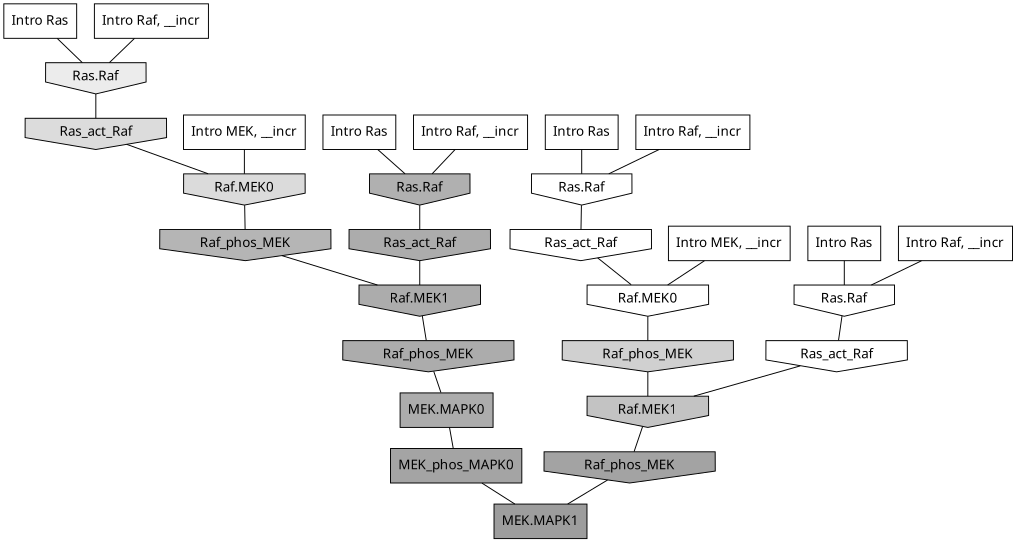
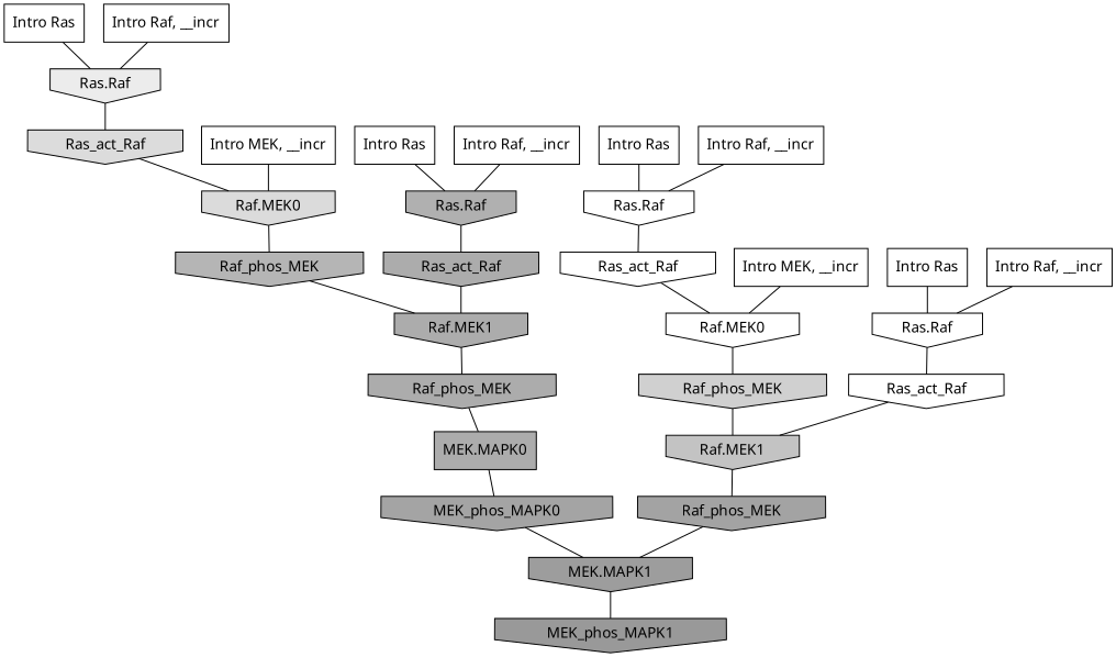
  digraph {
    rankdir=TB
    ranksep=0.30
    node [fillcolor="0.000 0.000 1.000" fontname="CMU Serif" shape=invhouse style=filled]
    edge [color="0.000 0.000 0.000" dir=none fontname="CMU Serif"]
    n1 [label="Intro Ras" shape=rectangle]
    n2 [fillcolor="0.000 0.000 0.690" label="Ras.Raf"]
    n3 [fillcolor="0.000 0.000 0.674" label=Ras_act_Raf]
    n4 [label="Intro Ras" shape=rectangle]
    n5 [fillcolor="0.000 0.000 0.924" label="Ras.Raf"]
    n6 [fillcolor="0.000 0.000 0.861" label=Ras_act_Raf]
    n7 [label="Intro Ras" shape=rectangle]
    n8 [label="Ras.Raf"]
    n9 [label=Ras_act_Raf]
    n10 [label="Intro Ras" shape=rectangle]
    n11 [fillcolor="0.000 0.000 0.999" label="Ras.Raf"]
    n12 [fillcolor="0.000 0.000 0.999" label=Ras_act_Raf]
    n13 [label="Intro Raf, __incr" shape=rectangle]
    n14 [label="Intro Raf, __incr" shape=rectangle]
    n15 [label="Intro Raf, __incr" shape=rectangle]
    n16 [label="Intro Raf, __incr" shape=rectangle]
    n17 [label="Intro MEK, __incr" shape=rectangle]
    n18 [fillcolor="0.000 0.000 0.999" label="Raf.MEK0"]
    n19 [fillcolor="0.000 0.000 0.813" label=Raf_phos_MEK]
    n20 [label="Intro MEK, __incr" shape=rectangle]
    n21 [fillcolor="0.000 0.000 0.857" label="Raf.MEK0"]
    n22 [fillcolor="0.000 0.000 0.710" label=Raf_phos_MEK]
    n23 [fillcolor="0.000 0.000 0.673" label="MEK.MAPK0" shape=box]
-   n24 [fillcolor="0.000 0.000 0.644" label=MEK_phos_MAPK0 shape=box]
+   n24 [fillcolor="0.000 0.000 0.644" label=MEK_phos_MAPK0]
    n25 [fillcolor="0.000 0.000 0.765" label="Raf.MEK1"]
    n26 [fillcolor="0.000 0.000 0.640" label=Raf_phos_MEK]
    n27 [fillcolor="0.000 0.000 0.673" label="Raf.MEK1"]
-   n28 [fillcolor="0.000 0.000 0.616" label="MEK.MAPK1" shape=box]
+   n28 [fillcolor="0.000 0.000 0.616" label="MEK.MAPK1"]
    n29 [fillcolor="0.000 0.000 0.673" label=Raf_phos_MEK]
+   n30 [fillcolor="0.000 0.000 0.600" label=MEK_phos_MAPK1]
    n1 -> n2
    n2 -> n3
    n3 -> n27
    n4 -> n5
    n5 -> n6
    n6 -> n21
    n7 -> n8
    n8 -> n9
    n9 -> n25
    n10 -> n11
    n11 -> n12
    n12 -> n18
    n13 -> n11
    n14 -> n8
    n15 -> n5
    n16 -> n2
    n17 -> n18
    n18 -> n19
    n19 -> n25
    n20 -> n21
    n21 -> n22
    n22 -> n27
    n23 -> n24
    n24 -> n28
    n25 -> n26
    n26 -> n28
    n27 -> n29
+   n28 -> n30
    n29 -> n23
  }
